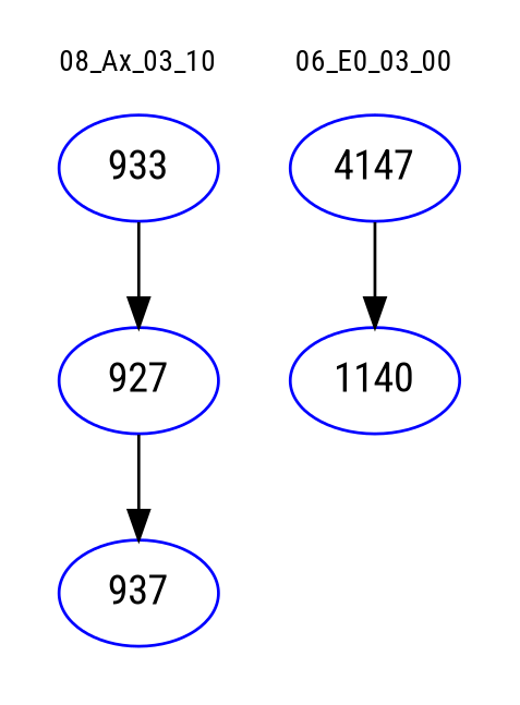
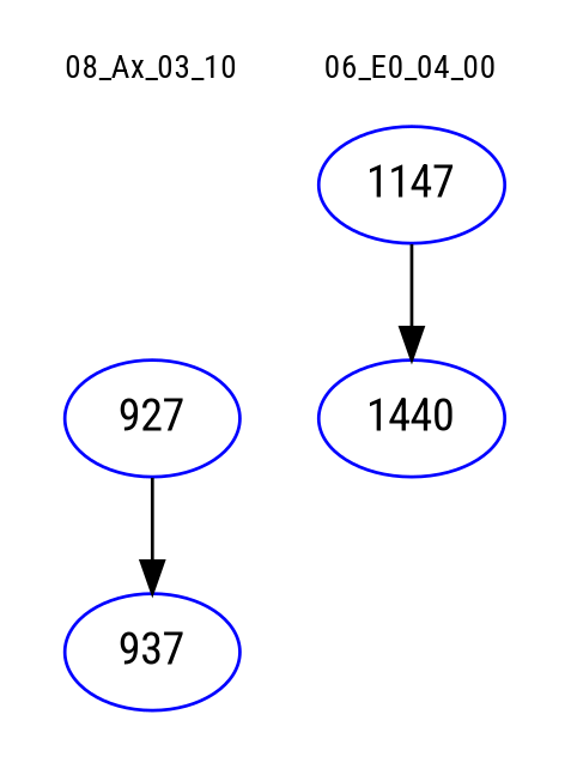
  digraph {
    fontname="Roboto Condensed"
    node [color=blue fontname="Roboto Condensed"]
    edge [color=black fontname="Roboto Condensed"]
-   n1 [label=933]
    n2 [label=927]
    n3 [label=937]
-   n4 [label=4147]
-   n5 [label=1140]
+   n4 [label=1147]
+   n5 [label=1440]
    subgraph cluster_1 {
      color=white
      fontsize=10
      label="08_Ax_03_10"
-     n1
      n2
      n3
    }
    subgraph cluster_2 {
      color=white
      fontsize=10
-     label="06_E0_03_00"
+     label="06_E0_04_00"
      n4
      n5
    }
-   n1 -> n2
    n2 -> n3
    n4 -> n5
  }
